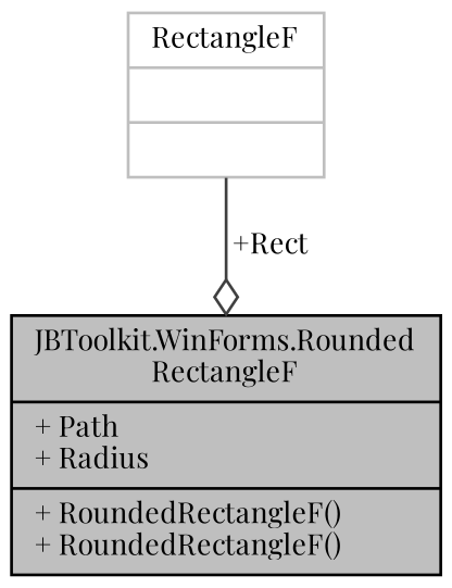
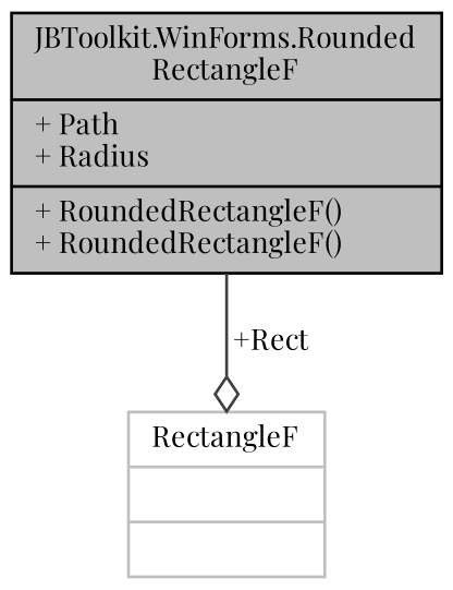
  digraph {
    fontname="Playfair Display"
    node [fontname="Playfair Display" fontsize=10 shape=record style=filled]
    n1 [color=black fillcolor=grey75 fontcolor=black height=0.2 label="{JBToolkit.WinForms.Rounded\lRectangleF\n|+ Path\l+ Radius\l|+ RoundedRectangleF()\l+ RoundedRectangleF()\l}" width=0.4]
    n2 [color=grey75 fillcolor=white height=0.2 label="{RectangleF\n||}" width=0.4]
-   n2 -> n1 [arrowhead=odiamond color=grey25 fontname="Playfair Display" fontsize=10 label=" +Rect" labelfontname=Helvetica labelfontsize=10 style=solid]
+   n1 -> n2 [arrowhead=odiamond color=grey25 fontname="Playfair Display" fontsize=10 label=" +Rect" labelfontname=Helvetica labelfontsize=10 style=solid]
  }
